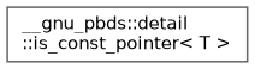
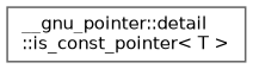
  digraph {
    rankdir=TB
-   n1 [color=grey40 fillcolor=white fontname=Helvetica fontsize=10 height=0.2 label="__gnu_pbds::detail\l::is_const_pointer\< T \>" shape=box style=filled width=0.4]
+   n1 [color=grey40 fillcolor=white fontname=Helvetica fontsize=10 height=0.2 label="__gnu_pointer::detail\l::is_const_pointer\< T \>" shape=box style=filled width=0.4]
  }
